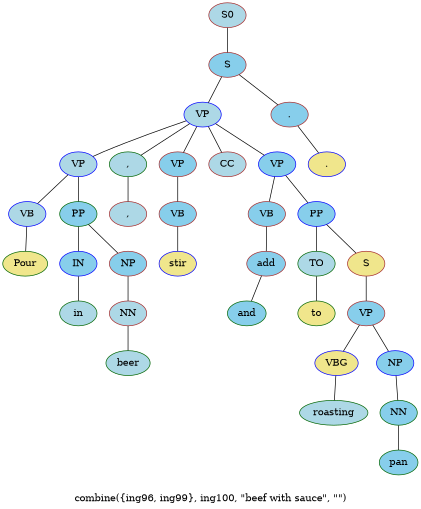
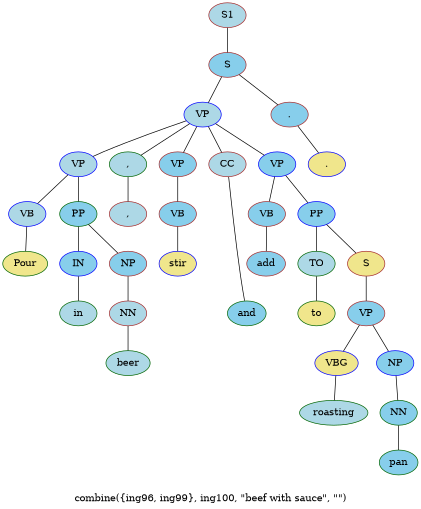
  graph {
    label="combine({ing96, ing99}, ing100, \"beef with sauce\", \"\")"
    node [color=brown fillcolor=skyblue style=filled]
-   n1 [fillcolor=lightblue label=S0]
+   n1 [fillcolor=lightblue label=S1]
    n2 [label=S]
    n3 [color=blue fillcolor=lightblue label=VP]
    n4 [label="."]
    n5 [color=blue fillcolor=lightblue label=VP]
    n6 [color=darkgreen fillcolor=lightblue label=","]
    n7 [label=VP]
    n8 [fillcolor=lightblue label=CC]
    n9 [color=blue label=VP]
    n10 [color=blue fillcolor=khaki label="."]
    n11 [color=blue fillcolor=lightblue label=VB]
    n12 [color=darkgreen label=PP]
    n13 [fillcolor=lightblue label=","]
    n14 [label=VB]
    n15 [color=darkgreen label=and]
    n16 [label=VB]
    n17 [color=blue label=PP]
    n18 [color=darkgreen fillcolor=khaki label=Pour]
    n19 [color=blue label=IN]
    n20 [label=NP]
    n21 [color=darkgreen fillcolor=lightblue label=in]
    n22 [fillcolor=lightblue label=NN]
    n23 [color=darkgreen fillcolor=lightblue label=beer]
    n24 [color=blue fillcolor=khaki label=stir]
    n25 [label=add]
    n26 [color=darkgreen fillcolor=lightblue label=TO]
    n27 [fillcolor=khaki label=S]
    n28 [color=darkgreen fillcolor=khaki label=to]
    n29 [label=VP]
    n30 [color=blue fillcolor=khaki label=VBG]
    n31 [color=blue label=NP]
    n32 [color=darkgreen fillcolor=lightblue label=roasting]
    n33 [color=darkgreen label=NN]
    n34 [color=darkgreen label=pan]
    n1 -- n2
    n2 -- n3
    n2 -- n4
    n3 -- n5
    n3 -- n6
    n3 -- n7
    n3 -- n8
    n3 -- n9
    n4 -- n10
    n5 -- n11
    n5 -- n12
    n6 -- n13
    n7 -- n14
-   n25 -- n15
+   n8 -- n15
    n9 -- n16
    n9 -- n17
    n11 -- n18
    n12 -- n19
    n12 -- n20
    n14 -- n24
    n16 -- n25
    n17 -- n26
    n17 -- n27
    n19 -- n21
    n20 -- n22
    n22 -- n23
    n26 -- n28
    n27 -- n29
    n29 -- n30
    n29 -- n31
    n30 -- n32
    n31 -- n33
    n33 -- n34
  }
